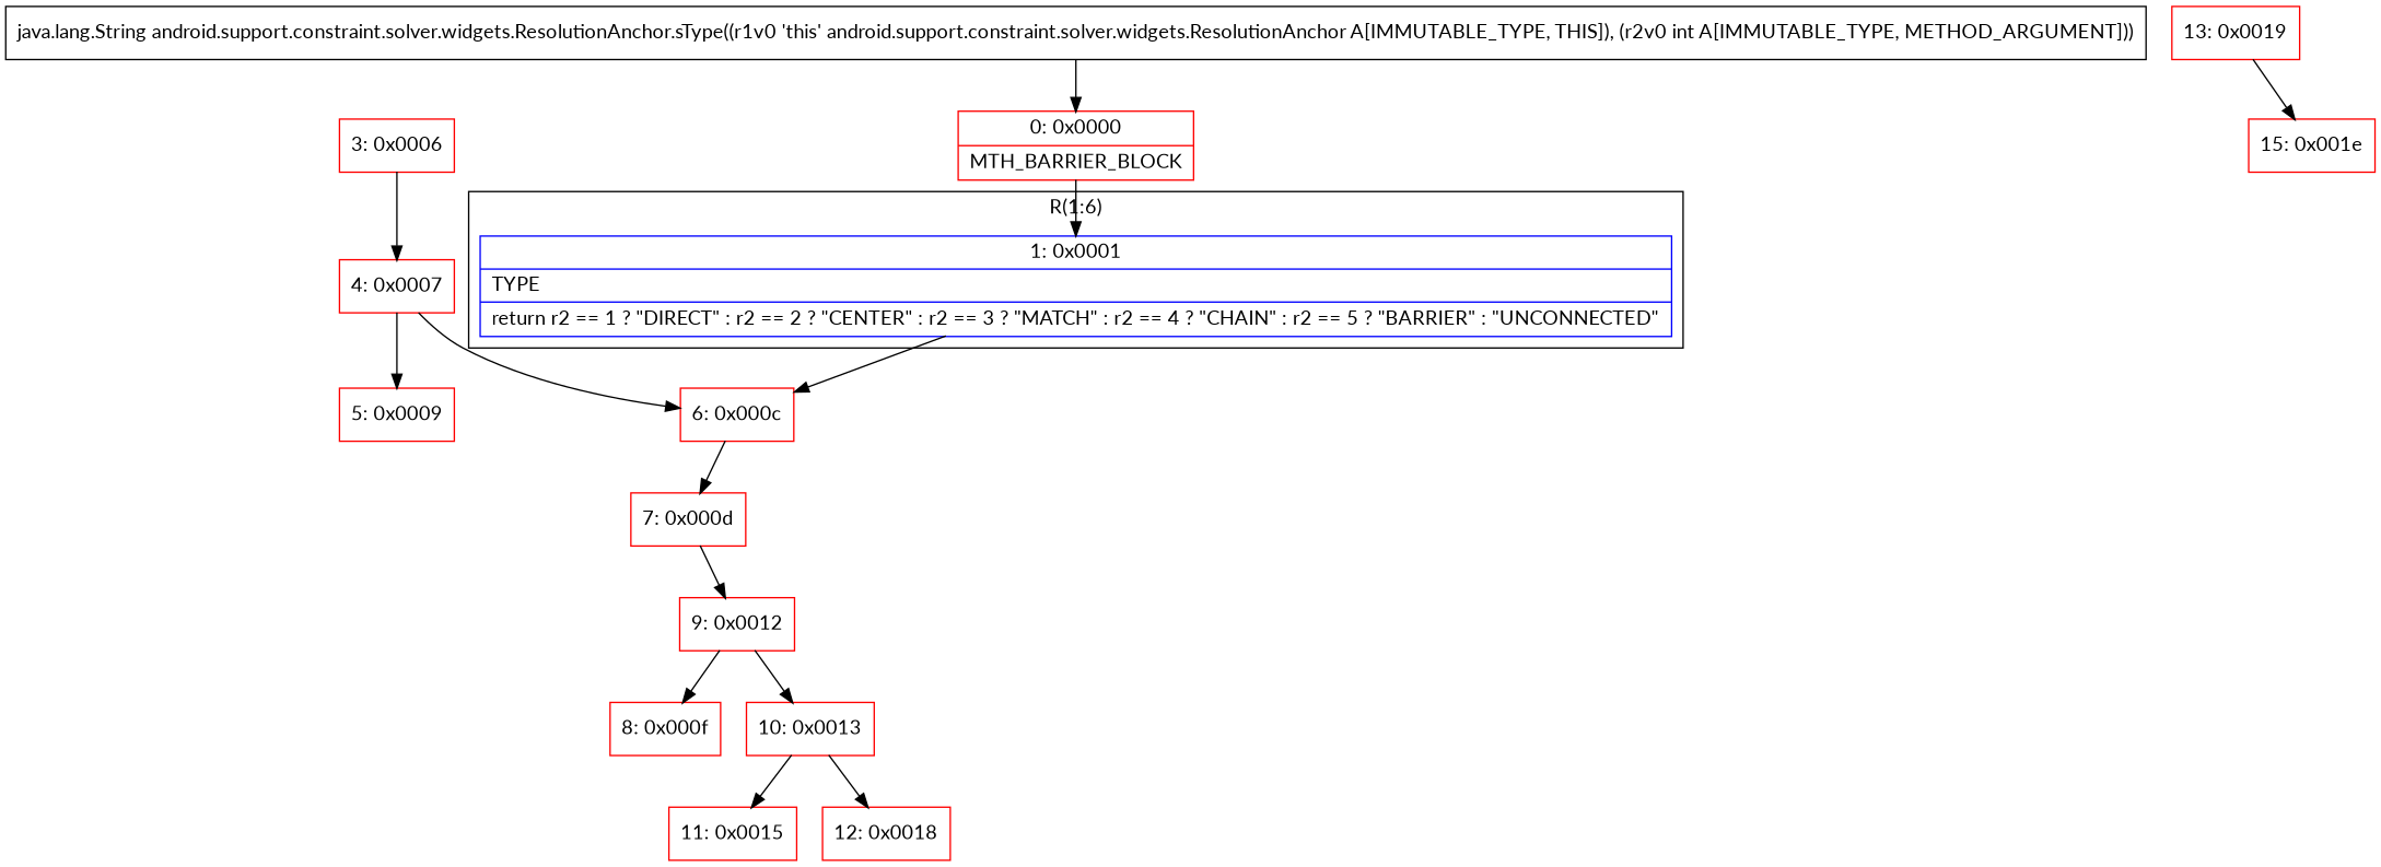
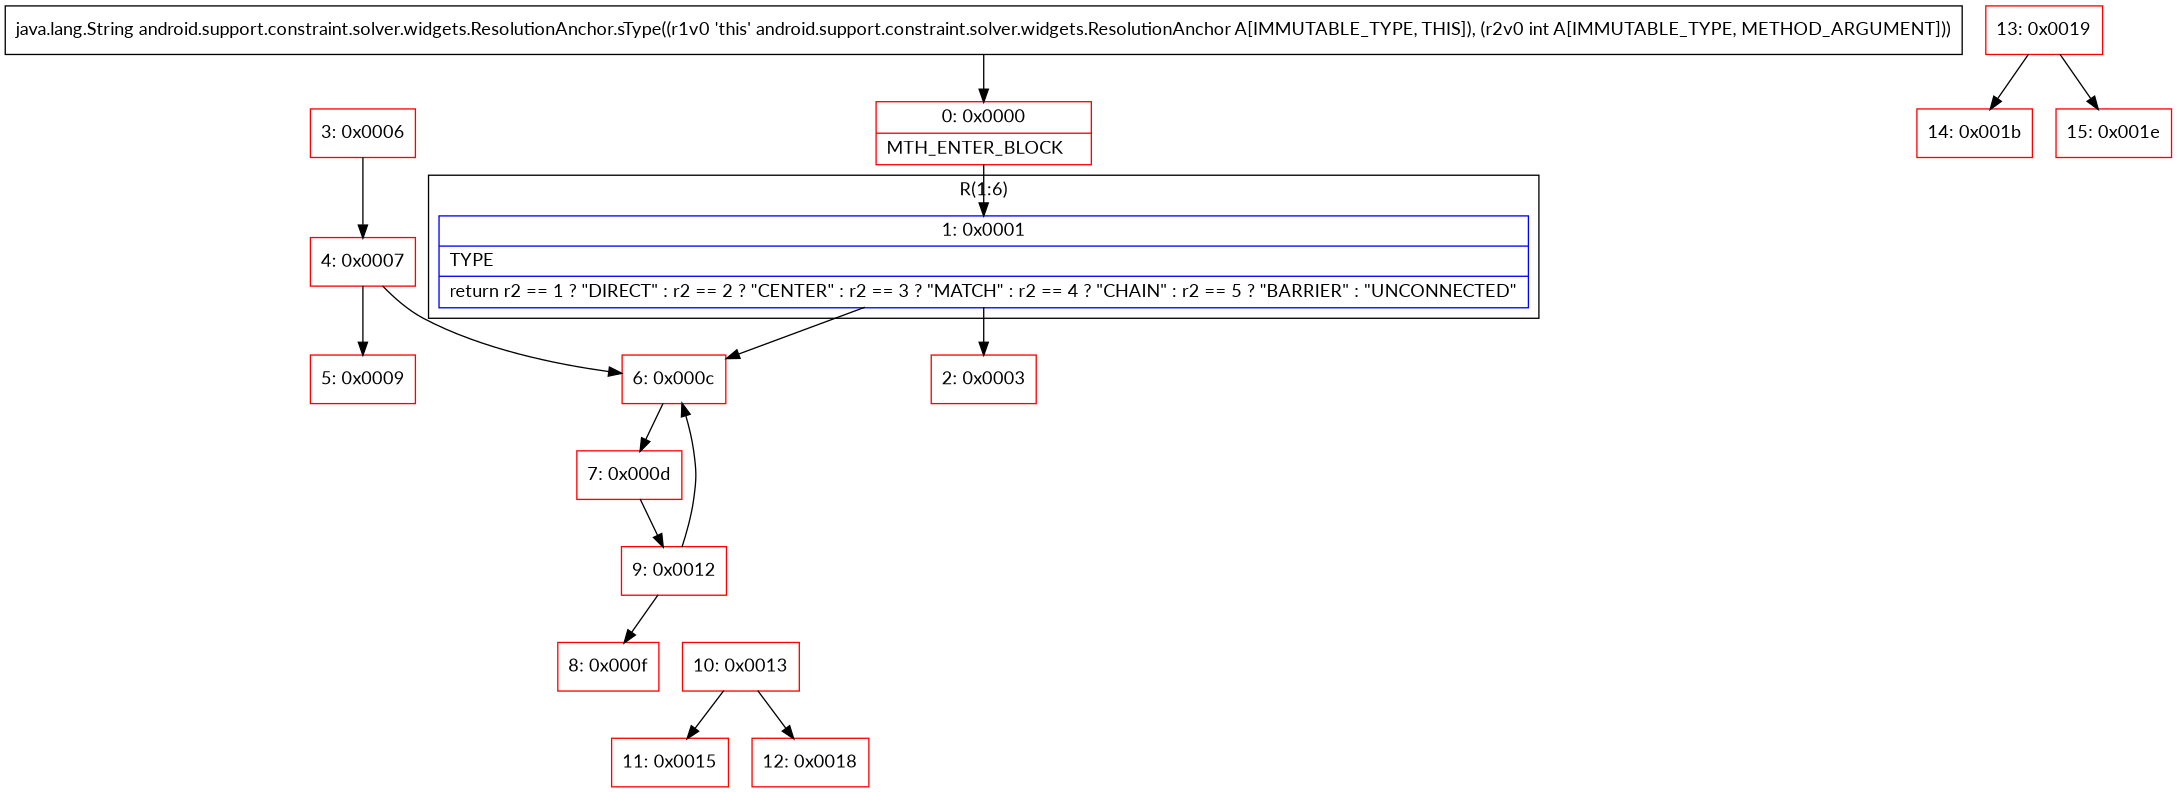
  digraph {
    fontname=Lato
    node [color=red fontname=Lato shape=record]
    edge [fontname=Lato]
    n1 [color=blue label="{1\:\ 0x0001|TYPE\l|return r2 == 1 ? \"DIRECT\" : r2 == 2 ? \"CENTER\" : r2 == 3 ? \"MATCH\" : r2 == 4 ? \"CHAIN\" : r2 == 5 ? \"BARRIER\" : \"UNCONNECTED\"\l}"]
+   n2 [label="{2\:\ 0x0003}"]
    n3 [label="{6\:\ 0x000c}"]
    n4 [label="{3\:\ 0x0006}"]
    n5 [label="{4\:\ 0x0007}"]
-   n6 [label="{0\:\ 0x0000|MTH_BARRIER_BLOCK\l}"]
+   n6 [label="{0\:\ 0x0000|MTH_ENTER_BLOCK\l}"]
    n7 [label="{5\:\ 0x0009}"]
    n8 [label="{7\:\ 0x000d}"]
    n9 [label="{9\:\ 0x0012}"]
    n10 [label="{8\:\ 0x000f}"]
    n11 [label="{10\:\ 0x0013}"]
    n12 [label="{11\:\ 0x0015}"]
    n13 [label="{12\:\ 0x0018}"]
    n14 [label="{13\:\ 0x0019}"]
+   n15 [label="{14\:\ 0x001b}"]
    n16 [label="{15\:\ 0x001e}"]
    n17 [label="{java.lang.String android.support.constraint.solver.widgets.ResolutionAnchor.sType((r1v0 'this' android.support.constraint.solver.widgets.ResolutionAnchor A[IMMUTABLE_TYPE, THIS]), (r2v0 int A[IMMUTABLE_TYPE, METHOD_ARGUMENT])) }" color=""]
    subgraph cluster_1 {
      label="R(1:6)"
      n1
    }
+   n1 -> n2
    n1 -> n3
    n3 -> n8
    n4 -> n5
    n5 -> n3
    n5 -> n7
    n6 -> n1
    n8 -> n9
    n9 -> n10
-   n9 -> n11
+   n9 -> n3
    n11 -> n12
    n11 -> n13
+   n14 -> n15
    n14 -> n16
    n17 -> n6
  }
